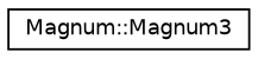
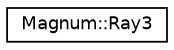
  digraph {
    rankdir=LR
-   n1 [color=black fillcolor=white fontname=Helvetica fontsize=10 height=0.2 label="Magnum::Magnum3" shape=record style=filled width=0.4]
+   n1 [color=black fillcolor=white fontname=Helvetica fontsize=10 height=0.2 label="Magnum::Ray3" shape=record style=filled width=0.4]
  }
